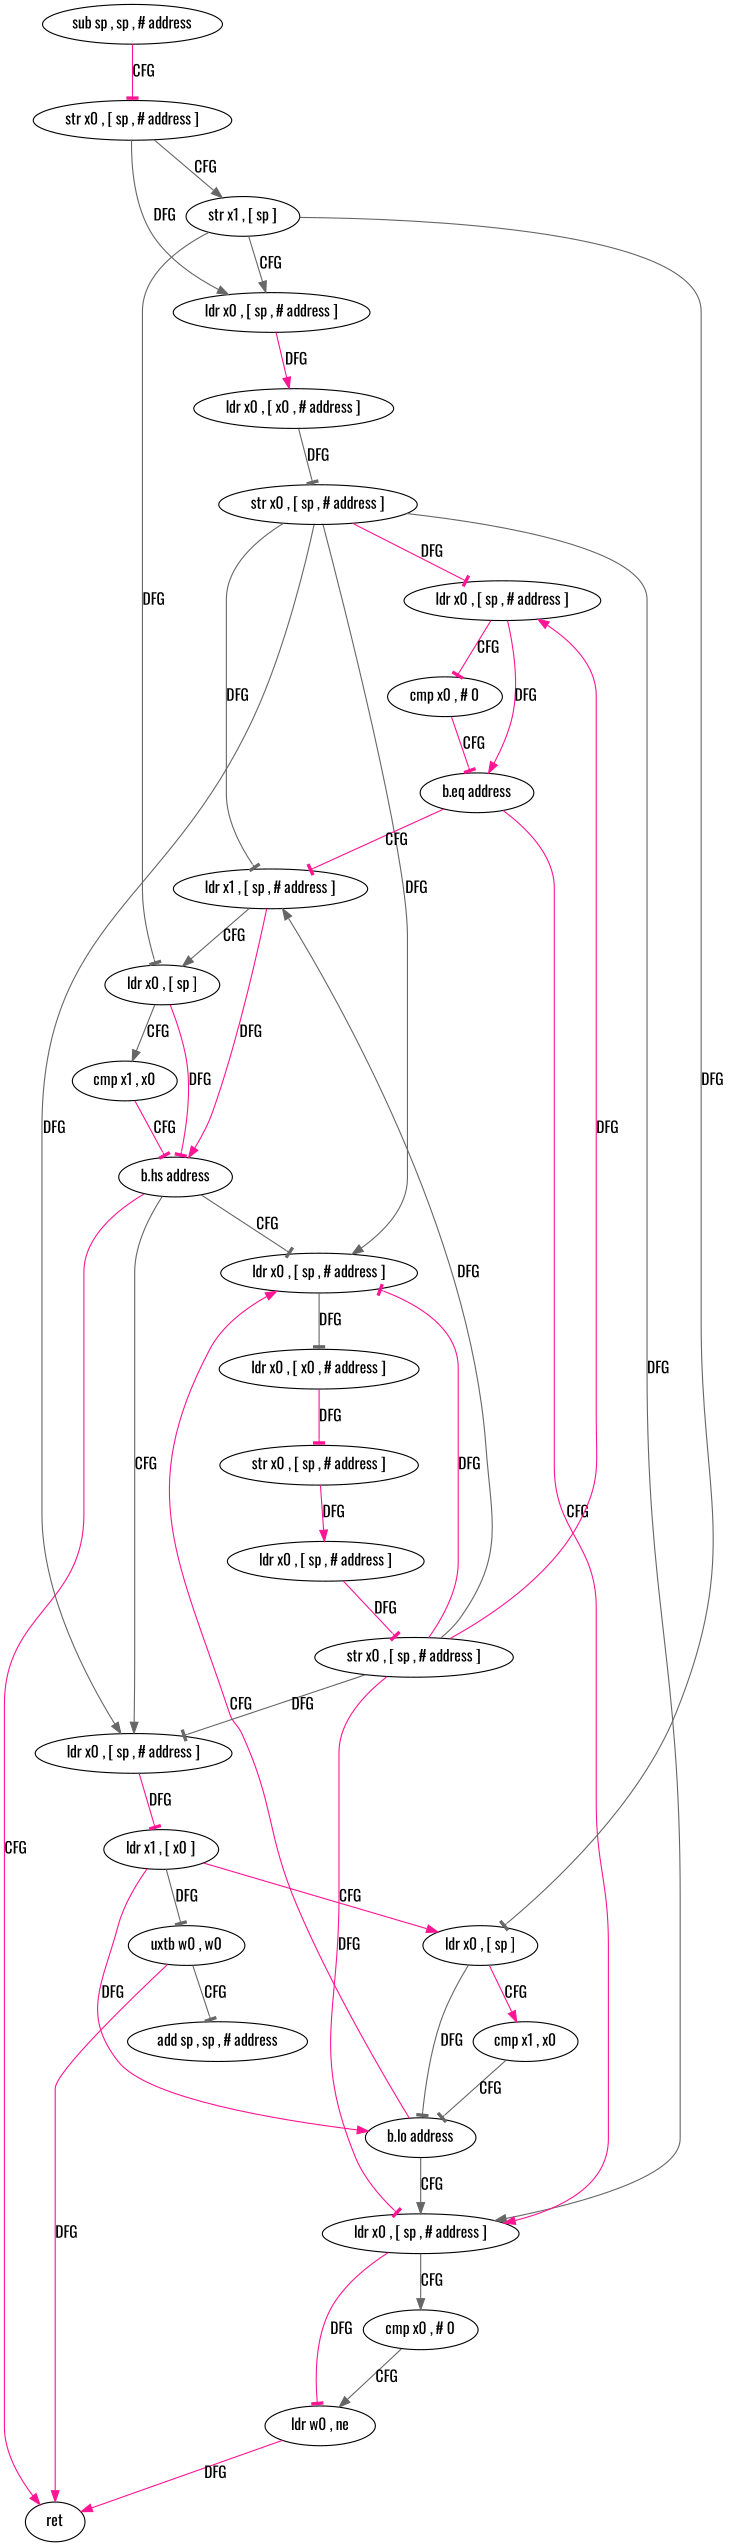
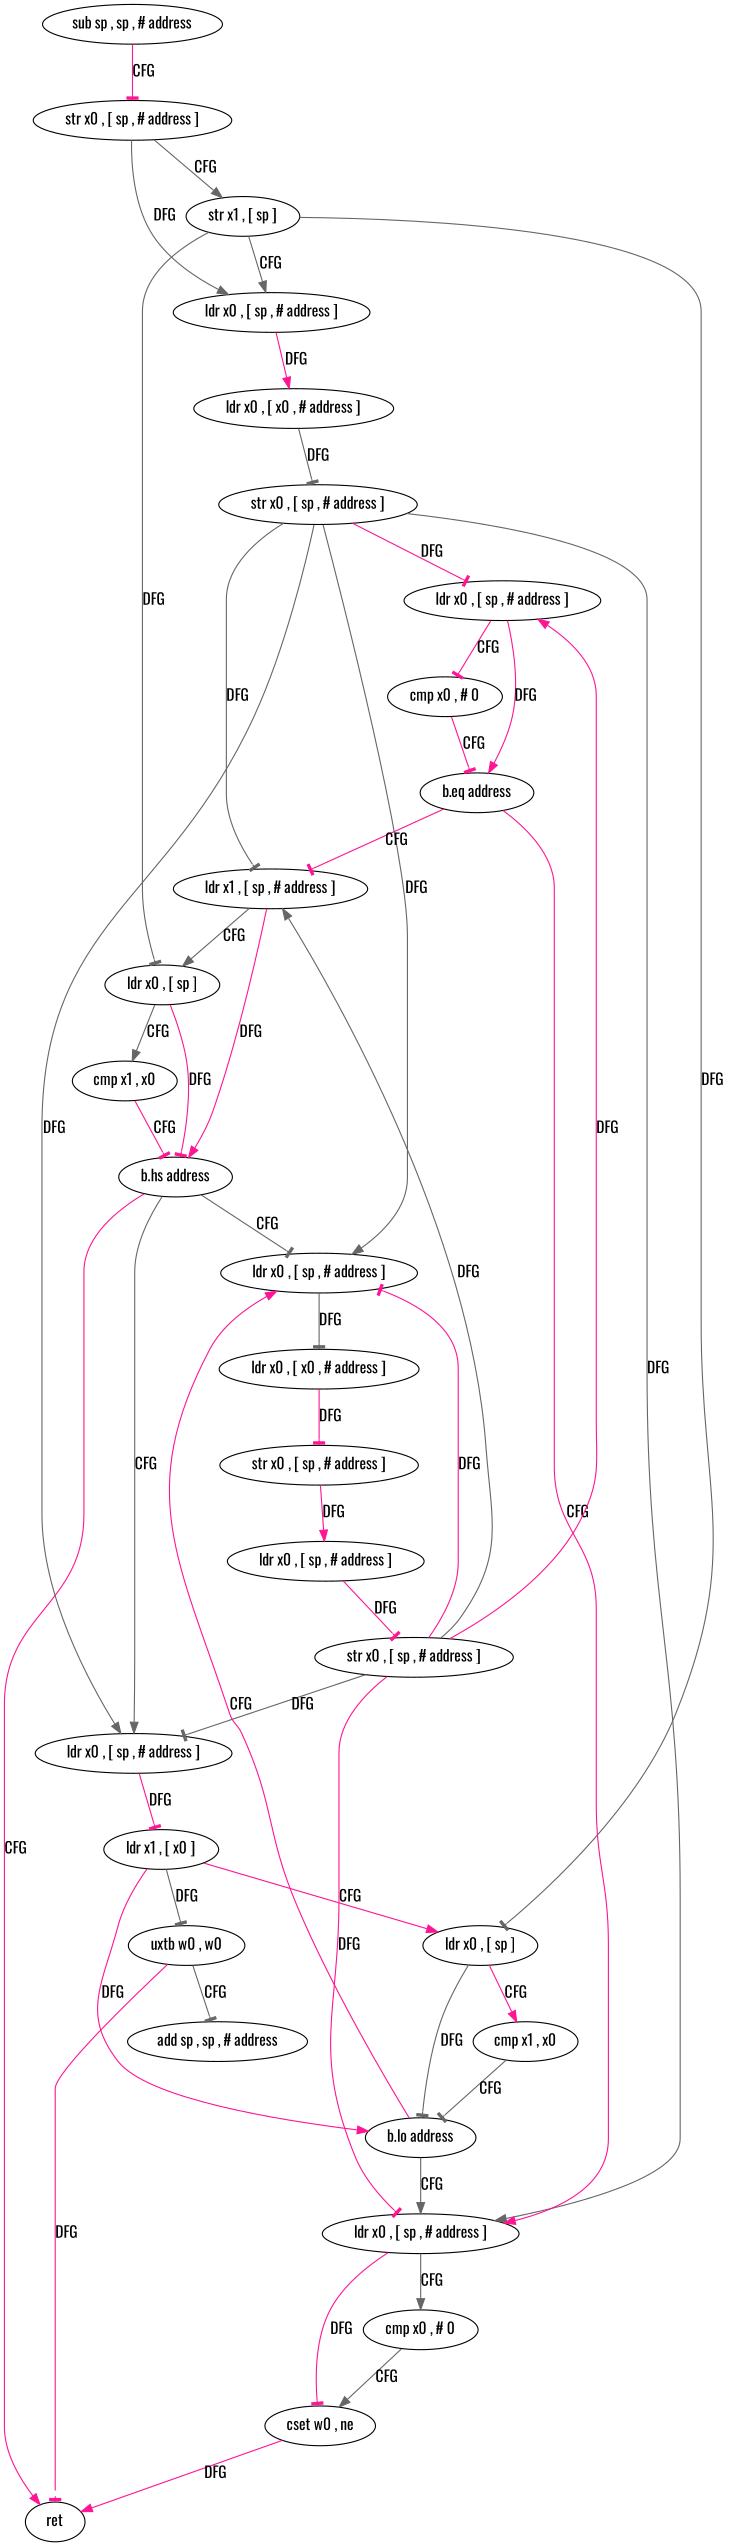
  digraph {
    fontname=Oswald
    node [fontname=Oswald]
    edge [arrowhead=normal color=deeppink fontname=Oswald]
    n1 [label="sub sp , sp , # address"]
    n2 [label="str x0 , [ sp , # address ]"]
    n3 [label="str x1 , [ sp ]"]
    n4 [label="ldr x0 , [ sp , # address ]"]
    n5 [label="ldr x0 , [ sp ]"]
    n6 [label="ldr x0 , [ sp ]"]
    n7 [label="ldr x0 , [ x0 , # address ]"]
    n8 [label="b.hs address"]
    n9 [label="cmp x1 , x0"]
    n10 [label="b.lo address"]
    n11 [label="cmp x1 , x0"]
    n12 [label="str x0 , [ sp , # address ]"]
    n13 [label="ldr x0 , [ sp , # address ]"]
    n14 [label="ldr x0 , [ sp , # address ]"]
    n15 [label="ldr x1 , [ sp , # address ]"]
    n16 [label="ldr x0 , [ sp , # address ]"]
    n17 [label="ldr x0 , [ sp , # address ]"]
    n18 [label="cmp x0 , # 0"]
    n19 [label="b.eq address"]
    n20 [label="cmp x0 , # 0"]
-   n21 [label="ldr w0 , ne"]
+   n21 [label="cset w0 , ne"]
    n22 [label="ldr x0 , [ x0 , # address ]"]
    n23 [label="ldr x1 , [ x0 ]"]
    n24 [label=ret]
    n25 [label="uxtb w0 , w0"]
    n26 [label="add sp , sp , # address"]
    n27 [label="str x0 , [ sp , # address ]"]
    n28 [label="ldr x0 , [ sp , # address ]"]
    n29 [label="str x0 , [ sp , # address ]"]
    n1 -> n2 [arrowhead=tee label=CFG]
    n2 -> n3 [color=gray40 label=CFG]
    n2 -> n4 [color=gray40 label=DFG]
    n3 -> n4 [color=gray40 label=CFG]
    n3 -> n5 [arrowhead=tee color=gray40 label=DFG]
    n3 -> n6 [arrowhead=tee color=gray40 label=DFG]
    n4 -> n7 [label=DFG]
    n5 -> n8 [arrowhead=tee label=DFG]
    n5 -> n9 [color=gray40 label=CFG]
    n6 -> n10 [arrowhead=tee color=gray40 label=DFG]
    n6 -> n11 [label=CFG]
    n7 -> n12 [arrowhead=tee color=gray40 label=DFG]
    n8 -> n16 [arrowhead=tee color=gray40 label=CFG]
    n8 -> n17 [color=gray40 label=CFG]
    n8 -> n24 [label=CFG]
    n9 -> n8 [arrowhead=tee label=CFG]
    n10 -> n14 [color=gray40 label=CFG]
    n10 -> n16 [label=CFG]
    n11 -> n10 [arrowhead=tee color=gray40 label=CFG]
    n12 -> n13 [arrowhead=tee label=DFG]
    n12 -> n14 [color=gray40 label=DFG]
    n12 -> n15 [arrowhead=tee color=gray40 label=DFG]
    n12 -> n16 [color=gray40 label=DFG]
    n12 -> n17 [color=gray40 label=DFG]
    n13 -> n18 [arrowhead=tee label=CFG]
    n13 -> n19 [label=DFG]
    n14 -> n20 [color=gray40 label=CFG]
    n14 -> n21 [arrowhead=tee label=DFG]
    n15 -> n5 [color=gray40 label=CFG]
    n15 -> n8 [label=DFG]
    n16 -> n22 [arrowhead=tee color=gray40 label=DFG]
    n17 -> n23 [arrowhead=tee label=DFG]
    n18 -> n19 [arrowhead=tee label=CFG]
    n19 -> n14 [label=CFG]
    n19 -> n15 [arrowhead=tee label=CFG]
    n20 -> n21 [color=gray40 label=CFG]
    n21 -> n24 [label=DFG]
    n22 -> n27 [arrowhead=tee label=DFG]
    n23 -> n6 [label=CFG]
    n23 -> n10 [label=DFG]
    n23 -> n25 [arrowhead=tee color=gray40 label=DFG]
-   n25 -> n24 [label=DFG]
+   n25 -> n24 [arrowhead=tee label=DFG]
    n25 -> n26 [arrowhead=tee color=gray40 label=CFG]
    n27 -> n28 [label=DFG]
    n28 -> n29 [arrowhead=tee label=DFG]
    n29 -> n13 [label=DFG]
    n29 -> n14 [arrowhead=tee label=DFG]
    n29 -> n15 [color=gray40 label=DFG]
    n29 -> n16 [arrowhead=tee label=DFG]
    n29 -> n17 [arrowhead=tee color=gray40 label=DFG]
  }
